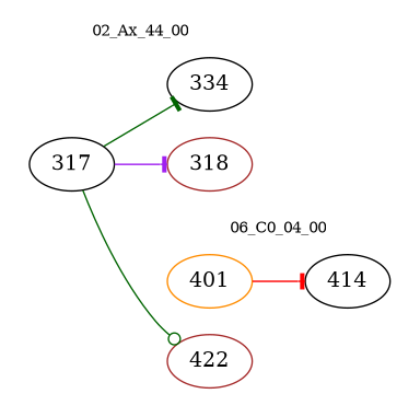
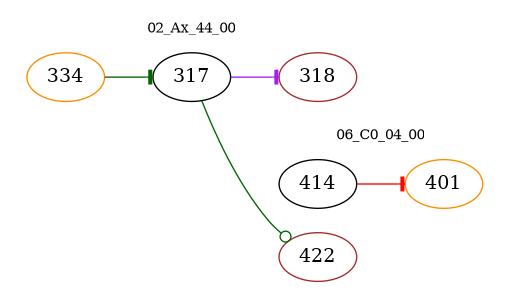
  digraph {
    rankdir=LR
    node [color=black]
    edge [arrowhead=tee color=darkgreen]
    n1 [label=317]
    n2 [color=brown label=318]
-   n3 [label=334]
+   n3 [color=darkorange label=334]
    n4 [label=414]
    n5 [color=darkorange label=401]
    n6 [color=brown label=422]
    subgraph cluster_1 {
      color=white
      fontsize=10
      label="02_Ax_44_00"
      n1
      n2
      n3
    }
    subgraph cluster_2 {
      color=white
      fontsize=10
      label="06_C0_04_00"
      n4
      n5
      n6
    }
    n1 -> n2 [color=purple]
-   n1 -> n3
+   n3 -> n1
    n1 -> n6 [arrowhead=odot]
-   n5 -> n4 [color=red]
+   n4 -> n5 [color=red]
  }
